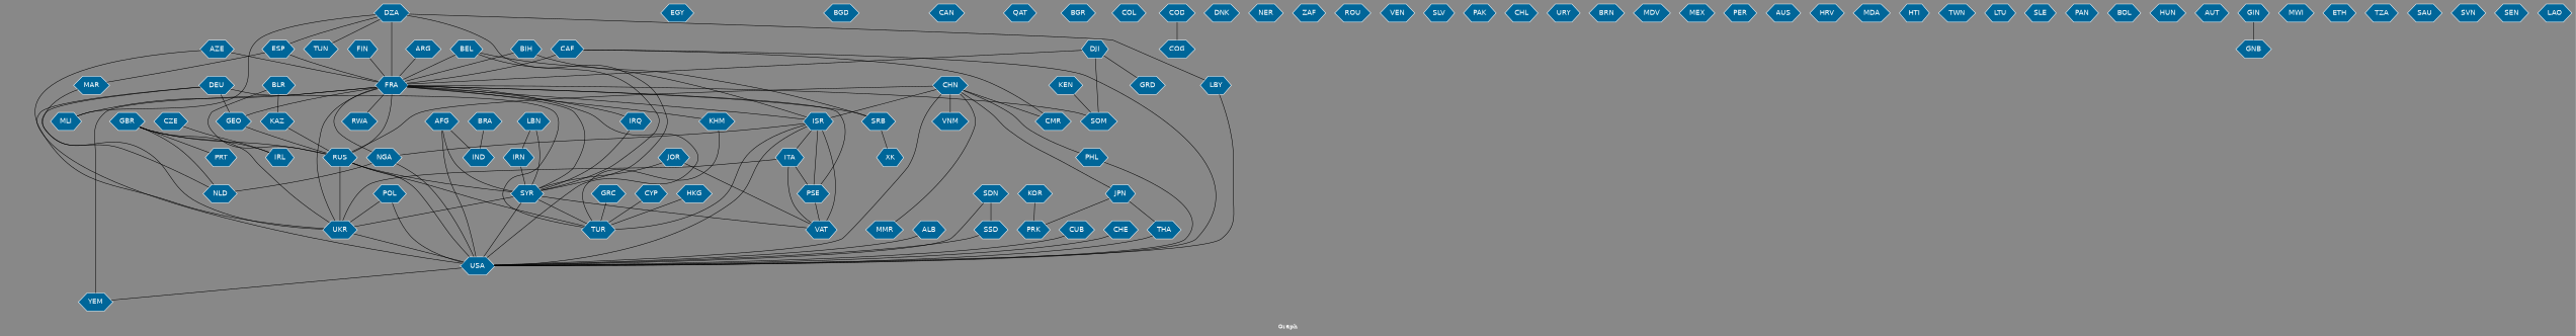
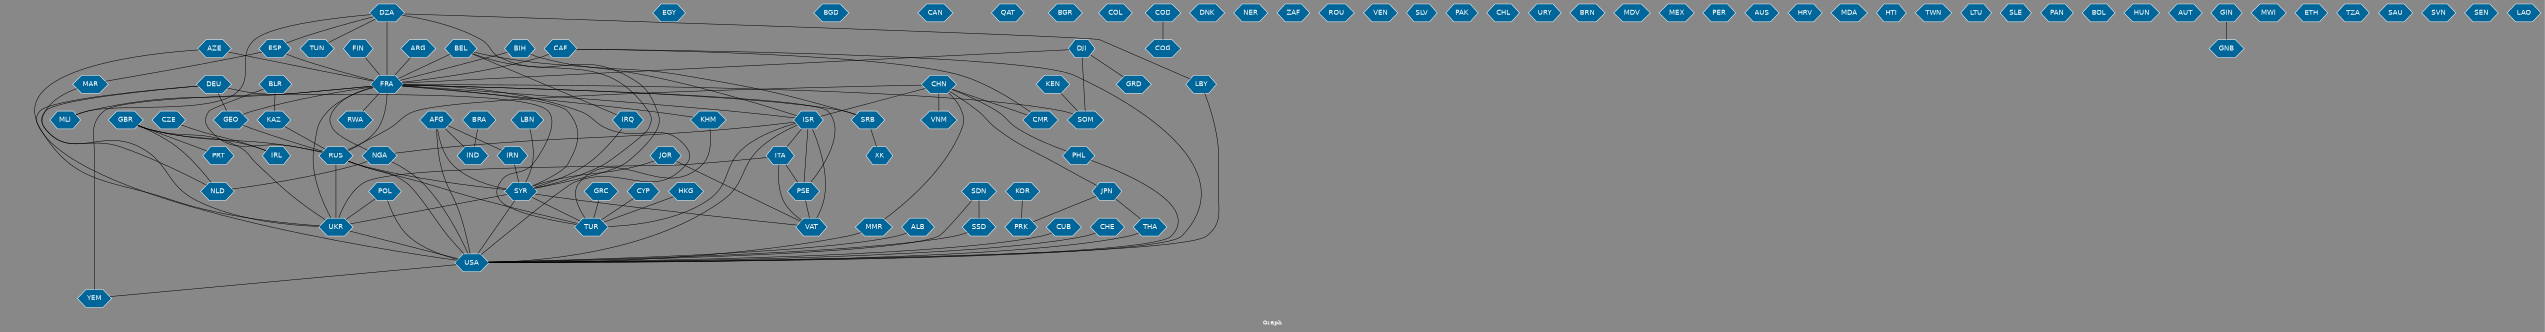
  graph {
    bgcolor="#888888"
    fontcolor=white
    fontsize=12
    label="Graph"
    node [color=white fillcolor="#006699" fontcolor=white fontname=Helvetica shape=hexagon style=filled]
    edge [arrowhead=open color=black fontcolor=white fontname=Courier fontsize=12 weight=1]
    n1 [label=AFG]
    n2 [label=USA]
    n3 [label=IRN]
    n4 [label=SYR]
    n5 [label=IND]
    n6 [label=YEM]
    n7 [label=VAT]
    n8 [label=TUR]
    n9 [label=UKR]
    n10 [label=ISR]
    n11 [label=NGA]
    n12 [label=ITA]
    n13 [label=PSE]
    n14 [label=NLD]
    n15 [label=FRA]
    n16 [label=IRQ]
    n17 [label=RUS]
    n18 [label=MLI]
    n19 [label=GEO]
    n20 [label=SOM]
    n21 [label=SRB]
    n22 [label=KHM]
    n23 [label=RWA]
    n24 [label=XK]
    n25 [label=ALB]
    n26 [label=KOR]
    n27 [label=PRK]
    n28 [label=GBR]
    n29 [label=IRL]
    n30 [label=PRT]
    n31 [label=ARG]
    n32 [label=EGY]
    n33 [label=BIH]
    n34 [label=MAR]
    n35 [label=JPN]
    n36 [label=THA]
    n37 [label=BGD]
    n38 [label=SSD]
    n39 [label=SDN]
    n40 [label=LBY]
    n41 [label=DEU]
    n42 [label=BEL]
    n43 [label=CAN]
    n44 [label=QAT]
    n45 [label=CAF]
    n46 [label=CMR]
    n47 [label=VNM]
    n48 [label=CHN]
    n49 [label=MMR]
    n50 [label=PHL]
    n51 [label=BRA]
    n52 [label=TUN]
    n53 [label=BGR]
    n54 [label=KEN]
    n55 [label=ESP]
    n56 [label=COL]
    n57 [label=COD]
    n58 [label=COG]
    n59 [label=DNK]
    n60 [label=DJI]
    n61 [label=GRD]
    n62 [label=POL]
    n63 [label=NER]
    n64 [label=ZAF]
    n65 [label=CUB]
    n66 [label=ROU]
    n67 [label=VEN]
    n68 [label=SLV]
    n69 [label=GRC]
    n70 [label=DZA]
    n71 [label=PAK]
    n72 [label=CHL]
    n73 [label=URY]
    n74 [label=BRN]
    n75 [label=MDV]
    n76 [label=JOR]
    n77 [label=CYP]
    n78 [label=MEX]
    n79 [label=CHE]
    n80 [label=PER]
    n81 [label=AUS]
    n82 [label=HRV]
    n83 [label=FIN]
    n84 [label=MDA]
    n85 [label=HTI]
    n86 [label=TWN]
    n87 [label=LTU]
    n88 [label=LBN]
    n89 [label=SLE]
    n90 [label=PAN]
    n91 [label=BOL]
    n92 [label=HUN]
    n93 [label=AUT]
    n94 [label=GNB]
    n95 [label=GIN]
    n96 [label=CZE]
    n97 [label=MWI]
    n98 [label=ETH]
    n99 [label=TZA]
    n100 [label=SAU]
    n101 [label=AZE]
    n102 [label=SVN]
    n103 [label=SEN]
    n104 [label=HKG]
    n105 [label=KAZ]
    n106 [label=BLR]
    n107 [label=LAO]
    n1 -- n2 [weight=15]
-   n88 -- n3
+   n1 -- n3
    n1 -- n4
    n1 -- n5
    n2 -- n6 [weight=3]
    n3 -- n4
    n4 -- n2 [weight=5]
    n4 -- n7 [weight=4]
    n4 -- n8 [weight=2]
    n4 -- n9
    n9 -- n2 [weight=12]
    n10 -- n2
    n10 -- n7 [weight=20]
    n10 -- n8
    n10 -- n11
    n10 -- n12 [weight=2]
    n10 -- n13 [weight=13]
    n11 -- n2 [weight=7]
    n11 -- n14 [weight=4]
    n12 -- n7 [weight=2]
    n12 -- n9 [weight=2]
    n12 -- n13 [weight=2]
    n13 -- n7 [weight=6]
    n15 -- n2 [weight=6]
    n15 -- n4 [weight=5]
    n15 -- n6 [weight=11]
    n15 -- n9 [weight=15]
    n15 -- n10 [weight=2]
    n15 -- n11 [weight=12]
    n15 -- n13
-   n15 -- n16 [weight=3]
+   n42 -- n16 [weight=3]
    n15 -- n17 [weight=14]
    n15 -- n18 [weight=11]
    n15 -- n19
    n15 -- n20 [weight=2]
    n15 -- n21
    n15 -- n22 [weight=2]
    n15 -- n23
    n16 -- n4
    n17 -- n2 [weight=11]
    n17 -- n4
    n17 -- n8
    n17 -- n9 [weight=97]
    n19 -- n17
    n21 -- n24 [weight=2]
    n22 -- n8
    n25 -- n2 [weight=2]
    n26 -- n27
    n28 -- n9
    n28 -- n14
    n28 -- n17
    n28 -- n29
    n28 -- n30
    n31 -- n15
    n33 -- n15
    n33 -- n21 [weight=8]
    n34 -- n14
    n35 -- n27
    n35 -- n36 [weight=2]
    n36 -- n2 [weight=2]
    n38 -- n2 [weight=2]
    n39 -- n2 [weight=2]
    n39 -- n38 [weight=6]
    n40 -- n2
    n41 -- n2
    n41 -- n8
    n41 -- n9 [weight=5]
    n41 -- n19 [weight=10]
    n42 -- n4
    n42 -- n10 [weight=5]
    n42 -- n15 [weight=8]
    n45 -- n2
    n45 -- n15 [weight=20]
    n45 -- n46
-   n48 -- n2 [weight=6]
+   n49 -- n2 [weight=6]
    n48 -- n10
    n48 -- n17 [weight=4]
    n48 -- n35
    n48 -- n46 [weight=2]
    n48 -- n47 [weight=13]
    n48 -- n49
    n48 -- n50
    n50 -- n2
    n51 -- n5 [weight=2]
    n54 -- n20 [weight=2]
    n55 -- n15
    n55 -- n34
    n57 -- n58
    n60 -- n15 [weight=3]
    n60 -- n20 [weight=2]
    n60 -- n61
    n62 -- n2 [weight=3]
    n62 -- n9 [weight=3]
    n65 -- n2
    n69 -- n8
    n70 -- n4
    n70 -- n15 [weight=3]
    n70 -- n18
    n70 -- n40
    n70 -- n52
    n70 -- n55 [weight=2]
    n76 -- n4 [weight=8]
    n76 -- n7 [weight=4]
    n77 -- n8 [weight=2]
    n79 -- n2
    n83 -- n15
    n88 -- n4
    n95 -- n94 [weight=2]
    n96 -- n29
    n101 -- n9
    n101 -- n15 [weight=2]
    n104 -- n8
    n105 -- n17
    n106 -- n17
    n106 -- n105
  }
